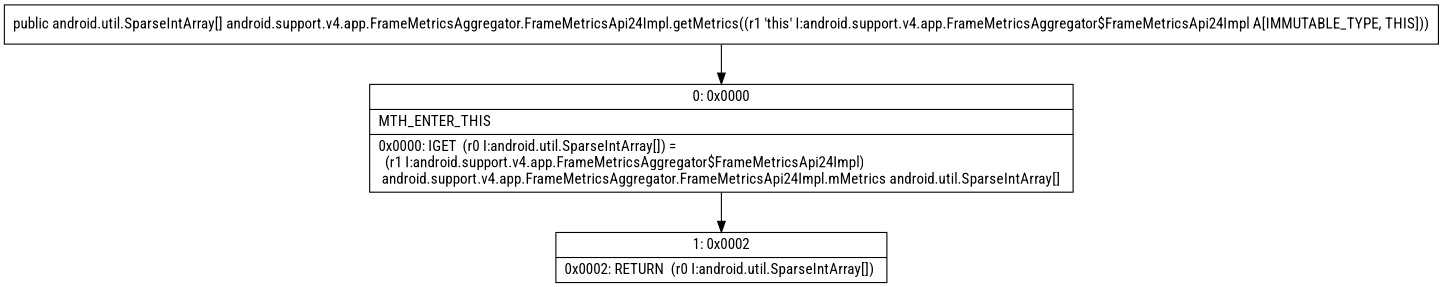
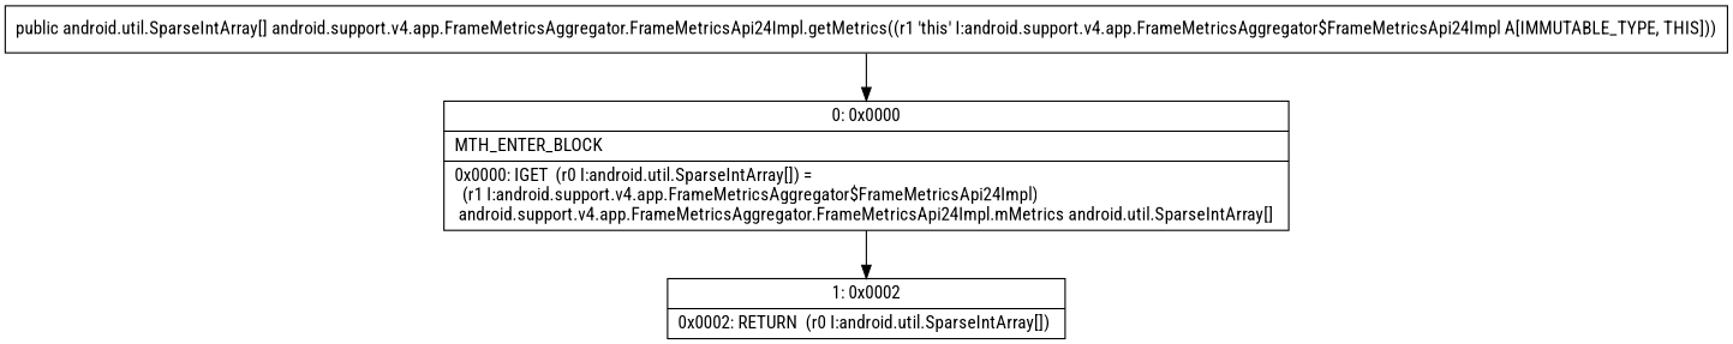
  digraph {
    fontname="Roboto Condensed"
    node [shape=record fontname="Roboto Condensed"]
    edge [fontname="Roboto Condensed"]
-   n1 [label="{0\:\ 0x0000|MTH_ENTER_THIS\l|0x0000: IGET  (r0 I:android.util.SparseIntArray[]) = \l  (r1 I:android.support.v4.app.FrameMetricsAggregator$FrameMetricsApi24Impl)\l android.support.v4.app.FrameMetricsAggregator.FrameMetricsApi24Impl.mMetrics android.util.SparseIntArray[] \l}"]
+   n1 [label="{0\:\ 0x0000|MTH_ENTER_BLOCK\l|0x0000: IGET  (r0 I:android.util.SparseIntArray[]) = \l  (r1 I:android.support.v4.app.FrameMetricsAggregator$FrameMetricsApi24Impl)\l android.support.v4.app.FrameMetricsAggregator.FrameMetricsApi24Impl.mMetrics android.util.SparseIntArray[] \l}"]
    n2 [label="{1\:\ 0x0002|0x0002: RETURN  (r0 I:android.util.SparseIntArray[]) \l}"]
    n3 [label="{public android.util.SparseIntArray[] android.support.v4.app.FrameMetricsAggregator.FrameMetricsApi24Impl.getMetrics((r1 'this' I:android.support.v4.app.FrameMetricsAggregator$FrameMetricsApi24Impl A[IMMUTABLE_TYPE, THIS])) }"]
    n1 -> n2
    n3 -> n1
  }
